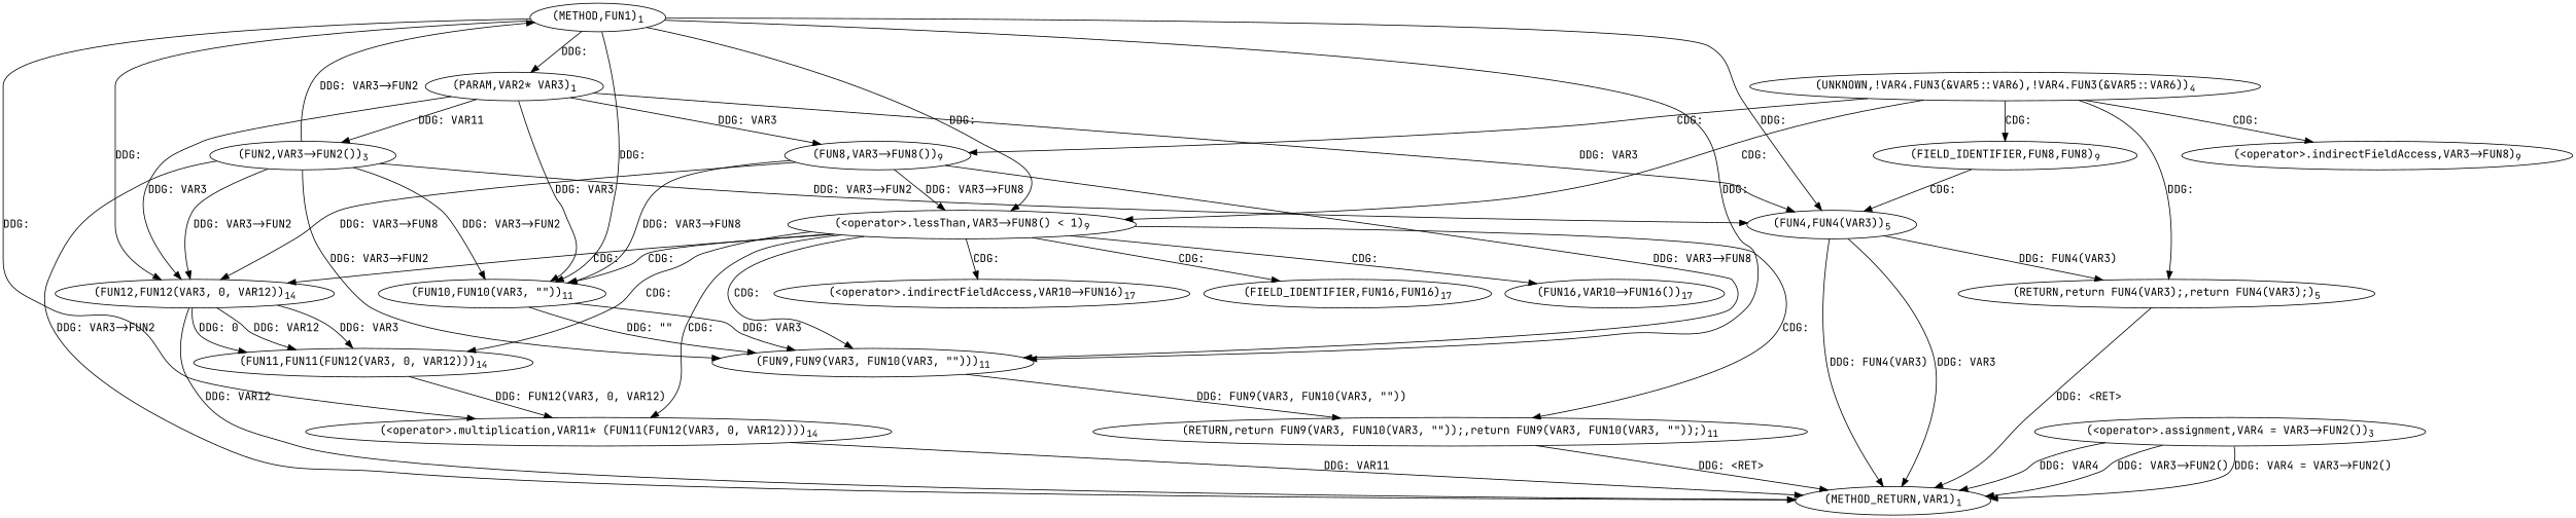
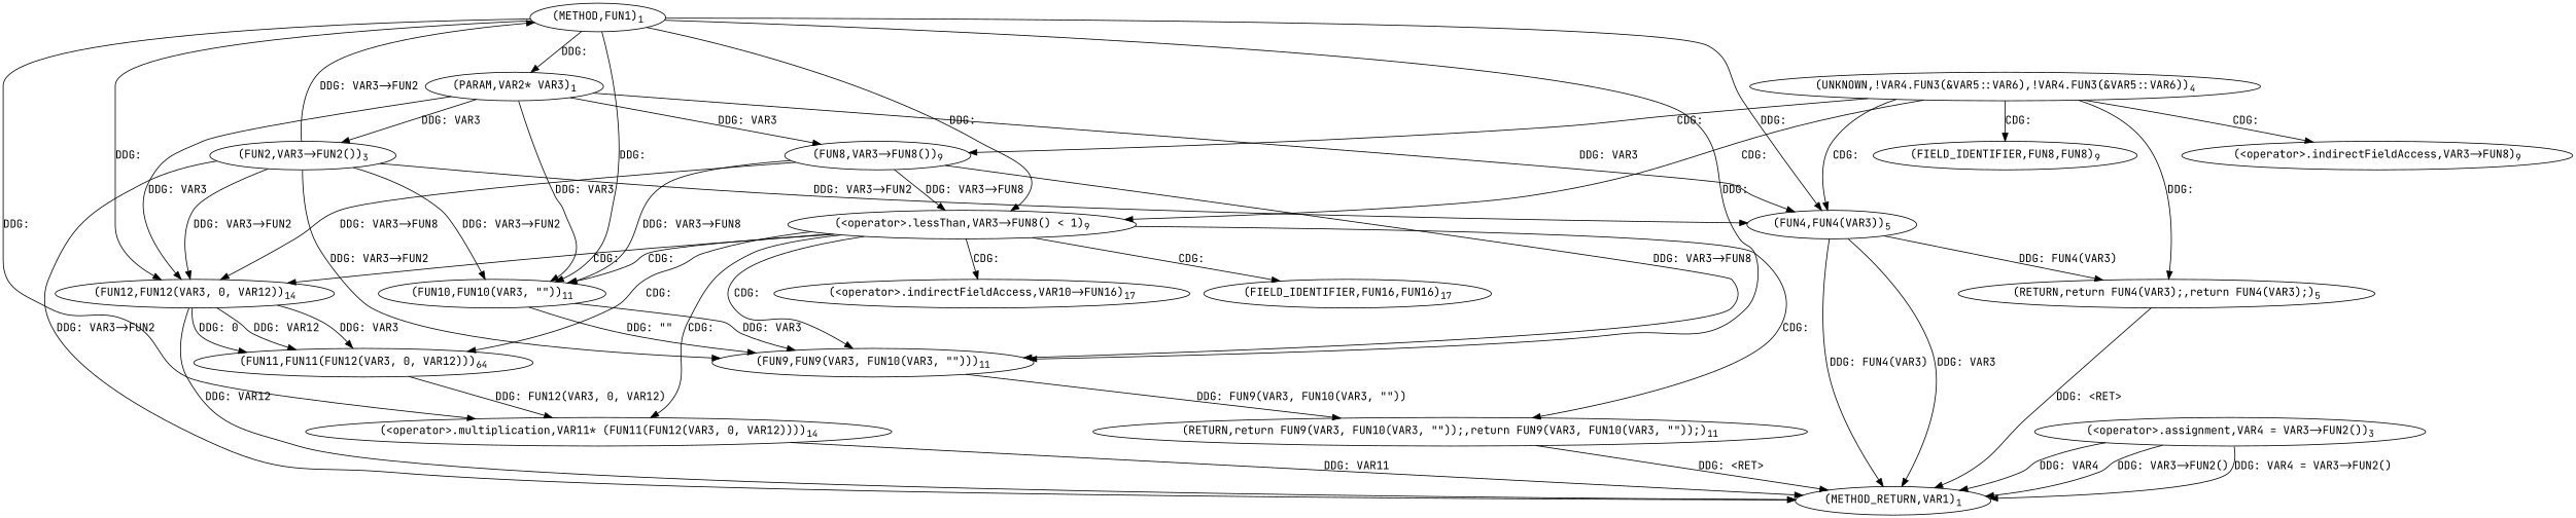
  digraph {
    fontname="JetBrains Mono"
    node [fontname="JetBrains Mono"]
    edge [fontname="JetBrains Mono"]
    n1 [label=<(METHOD,FUN1)<SUB>1</SUB>>]
    n2 [label=<(PARAM,VAR2* VAR3)<SUB>1</SUB>>]
    n3 [label=<(&lt;operator&gt;.multiplication,VAR11* (FUN11(FUN12(VAR3, 0, VAR12))))<SUB>14</SUB>>]
    n4 [label=<(&lt;operator&gt;.lessThan,VAR3-&gt;FUN8() &lt; 1)<SUB>9</SUB>>]
    n5 [label=<(FUN4,FUN4(VAR3))<SUB>5</SUB>>]
    n6 [label=<(FUN9,FUN9(VAR3, FUN10(VAR3, &quot;&quot;)))<SUB>11</SUB>>]
    n7 [label=<(FUN12,FUN12(VAR3, 0, VAR12))<SUB>14</SUB>>]
    n8 [label=<(FUN10,FUN10(VAR3, &quot;&quot;))<SUB>11</SUB>>]
    n9 [label=<(FUN2,VAR3-&gt;FUN2())<SUB>3</SUB>>]
    n10 [label=<(FUN8,VAR3-&gt;FUN8())<SUB>9</SUB>>]
    n11 [label=<(METHOD_RETURN,VAR1)<SUB>1</SUB>>]
-   n12 [label=<(FUN16,VAR10-&gt;FUN16())<SUB>17</SUB>>]
    n13 [label=<(RETURN,return FUN9(VAR3, FUN10(VAR3, &quot;&quot;));,return FUN9(VAR3, FUN10(VAR3, &quot;&quot;));)<SUB>11</SUB>>]
-   n14 [label=<(FUN11,FUN11(FUN12(VAR3, 0, VAR12)))<SUB>14</SUB>>]
+   n14 [label=<(FUN11,FUN11(FUN12(VAR3, 0, VAR12)))<SUB>64</SUB>>]
    n15 [label=<(&lt;operator&gt;.indirectFieldAccess,VAR10-&gt;FUN16)<SUB>17</SUB>>]
    n16 [label=<(FIELD_IDENTIFIER,FUN16,FUN16)<SUB>17</SUB>>]
    n17 [label=<(RETURN,return FUN4(VAR3);,return FUN4(VAR3);)<SUB>5</SUB>>]
    n18 [label=<(&lt;operator&gt;.assignment,VAR4 = VAR3-&gt;FUN2())<SUB>3</SUB>>]
    n19 [label=<(UNKNOWN,!VAR4.FUN3(&amp;VAR5::VAR6),!VAR4.FUN3(&amp;VAR5::VAR6))<SUB>4</SUB>>]
    n20 [label=<(&lt;operator&gt;.indirectFieldAccess,VAR3-&gt;FUN8)<SUB>9</SUB>>]
    n21 [label=<(FIELD_IDENTIFIER,FUN8,FUN8)<SUB>9</SUB>>]
    n1 -> n2 [label="DDG: "]
    n1 -> n3 [label="DDG: "]
    n1 -> n4 [label="DDG: "]
    n1 -> n5 [label="DDG: "]
    n1 -> n6 [label="DDG: "]
    n1 -> n7 [label="DDG: "]
    n1 -> n8 [label="DDG: "]
    n2 -> n5 [label="DDG: VAR3"]
    n2 -> n7 [label="DDG: VAR3"]
    n2 -> n8 [label="DDG: VAR3"]
-   n2 -> n9 [label="DDG: VAR11"]
+   n2 -> n9 [label="DDG: VAR3"]
    n2 -> n10 [label="DDG: VAR3"]
    n3 -> n11 [label="DDG: VAR11"]
    n4 -> n3 [label="CDG: "]
    n4 -> n6 [label="CDG: "]
    n4 -> n7 [label="CDG: "]
    n4 -> n8 [label="CDG: "]
-   n4 -> n12 [label="CDG: "]
    n4 -> n13 [label="CDG: "]
    n4 -> n14 [label="CDG: "]
    n4 -> n15 [label="CDG: "]
    n4 -> n16 [label="CDG: "]
    n5 -> n11 [label="DDG: VAR3"]
    n5 -> n11 [label="DDG: FUN4(VAR3)"]
    n5 -> n17 [label="DDG: FUN4(VAR3)"]
    n6 -> n13 [label="DDG: FUN9(VAR3, FUN10(VAR3, &quot;&quot;))"]
    n7 -> n11 [label="DDG: VAR12"]
    n7 -> n14 [label="DDG: VAR3"]
    n7 -> n14 [label="DDG: 0"]
    n7 -> n14 [label="DDG: VAR12"]
    n8 -> n6 [label="DDG: VAR3"]
    n8 -> n6 [label="DDG: &quot;&quot;"]
    n9 -> n1 [label="DDG: VAR3-&gt;FUN2"]
    n9 -> n5 [label="DDG: VAR3-&gt;FUN2"]
    n9 -> n6 [label="DDG: VAR3-&gt;FUN2"]
    n9 -> n7 [label="DDG: VAR3-&gt;FUN2"]
    n9 -> n8 [label="DDG: VAR3-&gt;FUN2"]
    n9 -> n11 [label="DDG: VAR3-&gt;FUN2"]
    n10 -> n4 [label="DDG: VAR3-&gt;FUN8"]
    n10 -> n6 [label="DDG: VAR3-&gt;FUN8"]
    n10 -> n7 [label="DDG: VAR3-&gt;FUN8"]
    n10 -> n8 [label="DDG: VAR3-&gt;FUN8"]
    n13 -> n11 [label="DDG: &lt;RET&gt;"]
    n14 -> n3 [label="DDG: FUN12(VAR3, 0, VAR12)"]
    n17 -> n11 [label="DDG: &lt;RET&gt;"]
    n18 -> n11 [label="DDG: VAR4"]
    n18 -> n11 [label="DDG: VAR3-&gt;FUN2()"]
    n18 -> n11 [label="DDG: VAR4 = VAR3-&gt;FUN2()"]
    n19 -> n4 [label="CDG: "]
-   n21 -> n5 [label="CDG: "]
+   n19 -> n5 [label="CDG: "]
    n19 -> n10 [label="CDG: "]
    n19 -> n17 [label="DDG: "]
    n19 -> n20 [label="CDG: "]
    n19 -> n21 [label="CDG: "]
  }
